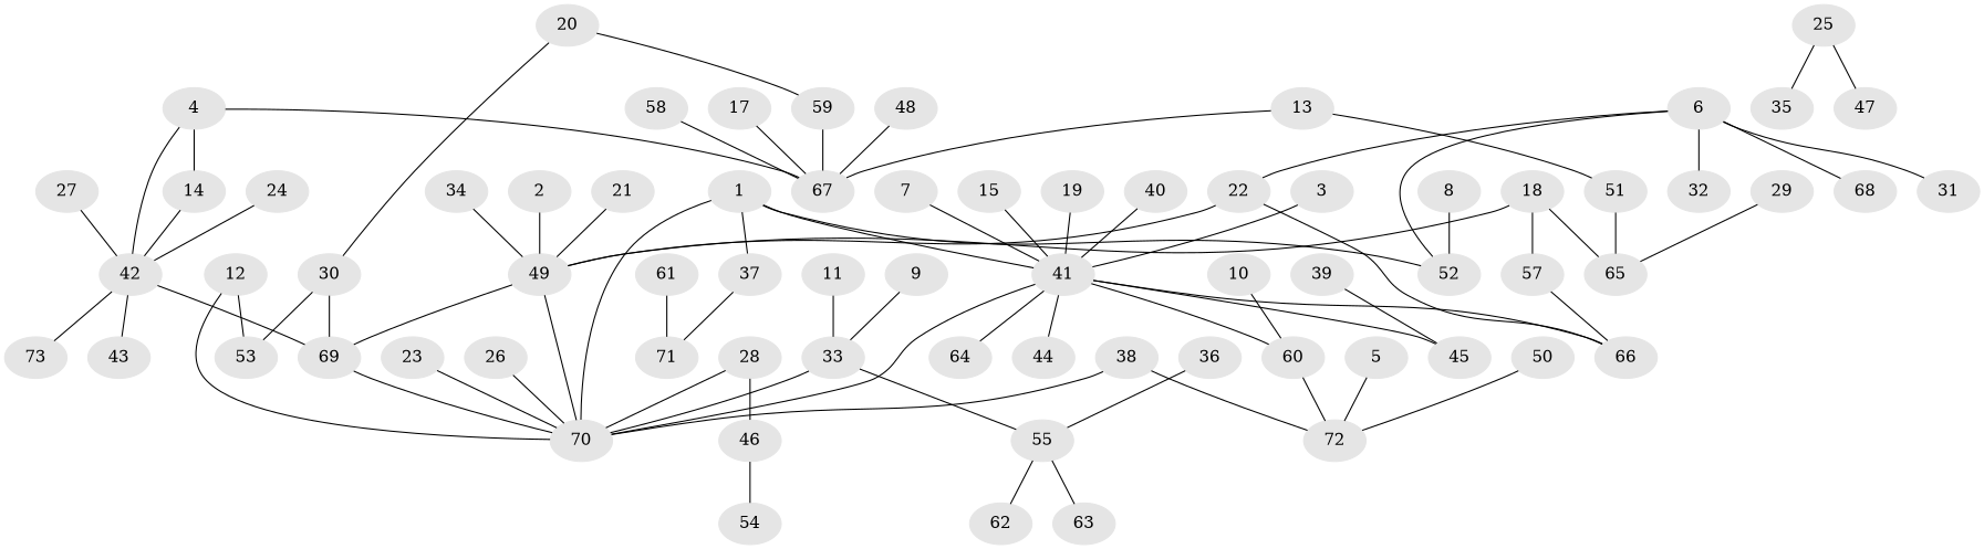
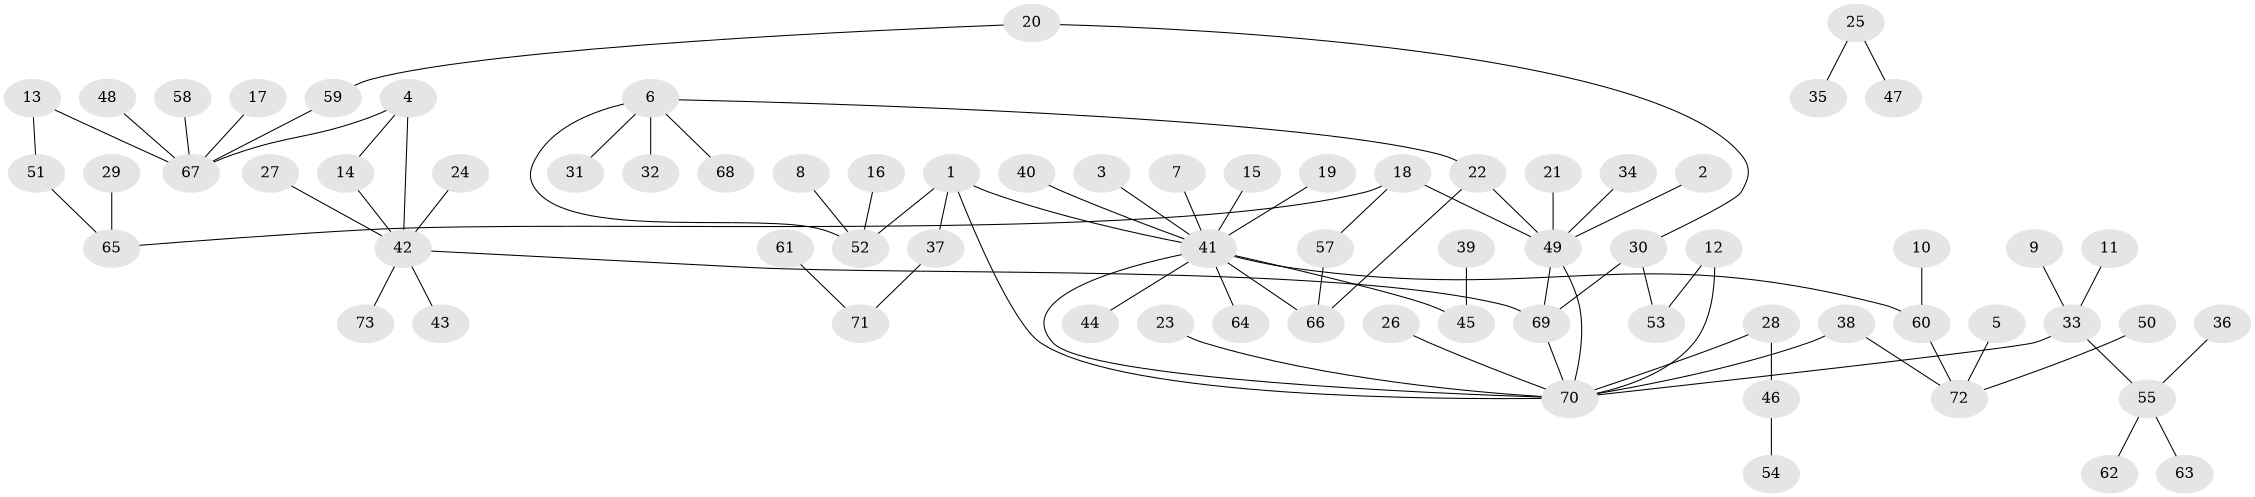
  graph {
    node [color=gray90 style=filled]
    edge [weight=1.0]
    1
    37
    41
    52
    70
    71
    60
    66
    45
    44
    64
    2
    49
    69
    3
    4
    14
    42
    67
    43
    73
    5
    72
    6
    22
    31
    32
    68
    7
    8
    9
    33
    55
    10
    11
    12
    53
    13
    51
    65
    15
+   16
    17
    18
    57
    19
    20
    30
    59
    21
    23
    24
    25
    35
    47
    26
    27
    28
    46
    54
    29
    62
    63
    34
    36
    38
    39
    40
    48
    50
    58
    61
    1 -- 37
    1 -- 41
    1 -- 52
    1 -- 70
    37 -- 71
    41 -- 70
    41 -- 60
    41 -- 66
    41 -- 45
    41 -- 44
    41 -- 64
    60 -- 72
    2 -- 49
    49 -- 70
    49 -- 69
    69 -- 70
    3 -- 41
    4 -- 14
    4 -- 42
    4 -- 67
    14 -- 42
    42 -- 69
    42 -- 43
    42 -- 73
    5 -- 72
    6 -- 52
    6 -- 22
    6 -- 31
    6 -- 32
    6 -- 68
    22 -- 66
    22 -- 49
    7 -- 41
    8 -- 52
    9 -- 33
    33 -- 70
    33 -- 55
    55 -- 62
    55 -- 63
    10 -- 60
    11 -- 33
    12 -- 70
    12 -- 53
    13 -- 67
    13 -- 51
    51 -- 65
    15 -- 41
+   16 -- 52
    17 -- 67
    18 -- 49
    18 -- 65
    18 -- 57
    57 -- 66
    19 -- 41
    20 -- 30
    20 -- 59
    30 -- 69
    30 -- 53
    59 -- 67
    21 -- 49
    23 -- 70
    24 -- 42
    25 -- 35
    25 -- 47
    26 -- 70
    27 -- 42
    28 -- 70
    28 -- 46
    46 -- 54
    29 -- 65
    34 -- 49
    36 -- 55
    38 -- 70
    38 -- 72
    39 -- 45
    40 -- 41
    48 -- 67
    50 -- 72
    58 -- 67
    61 -- 71
  }
